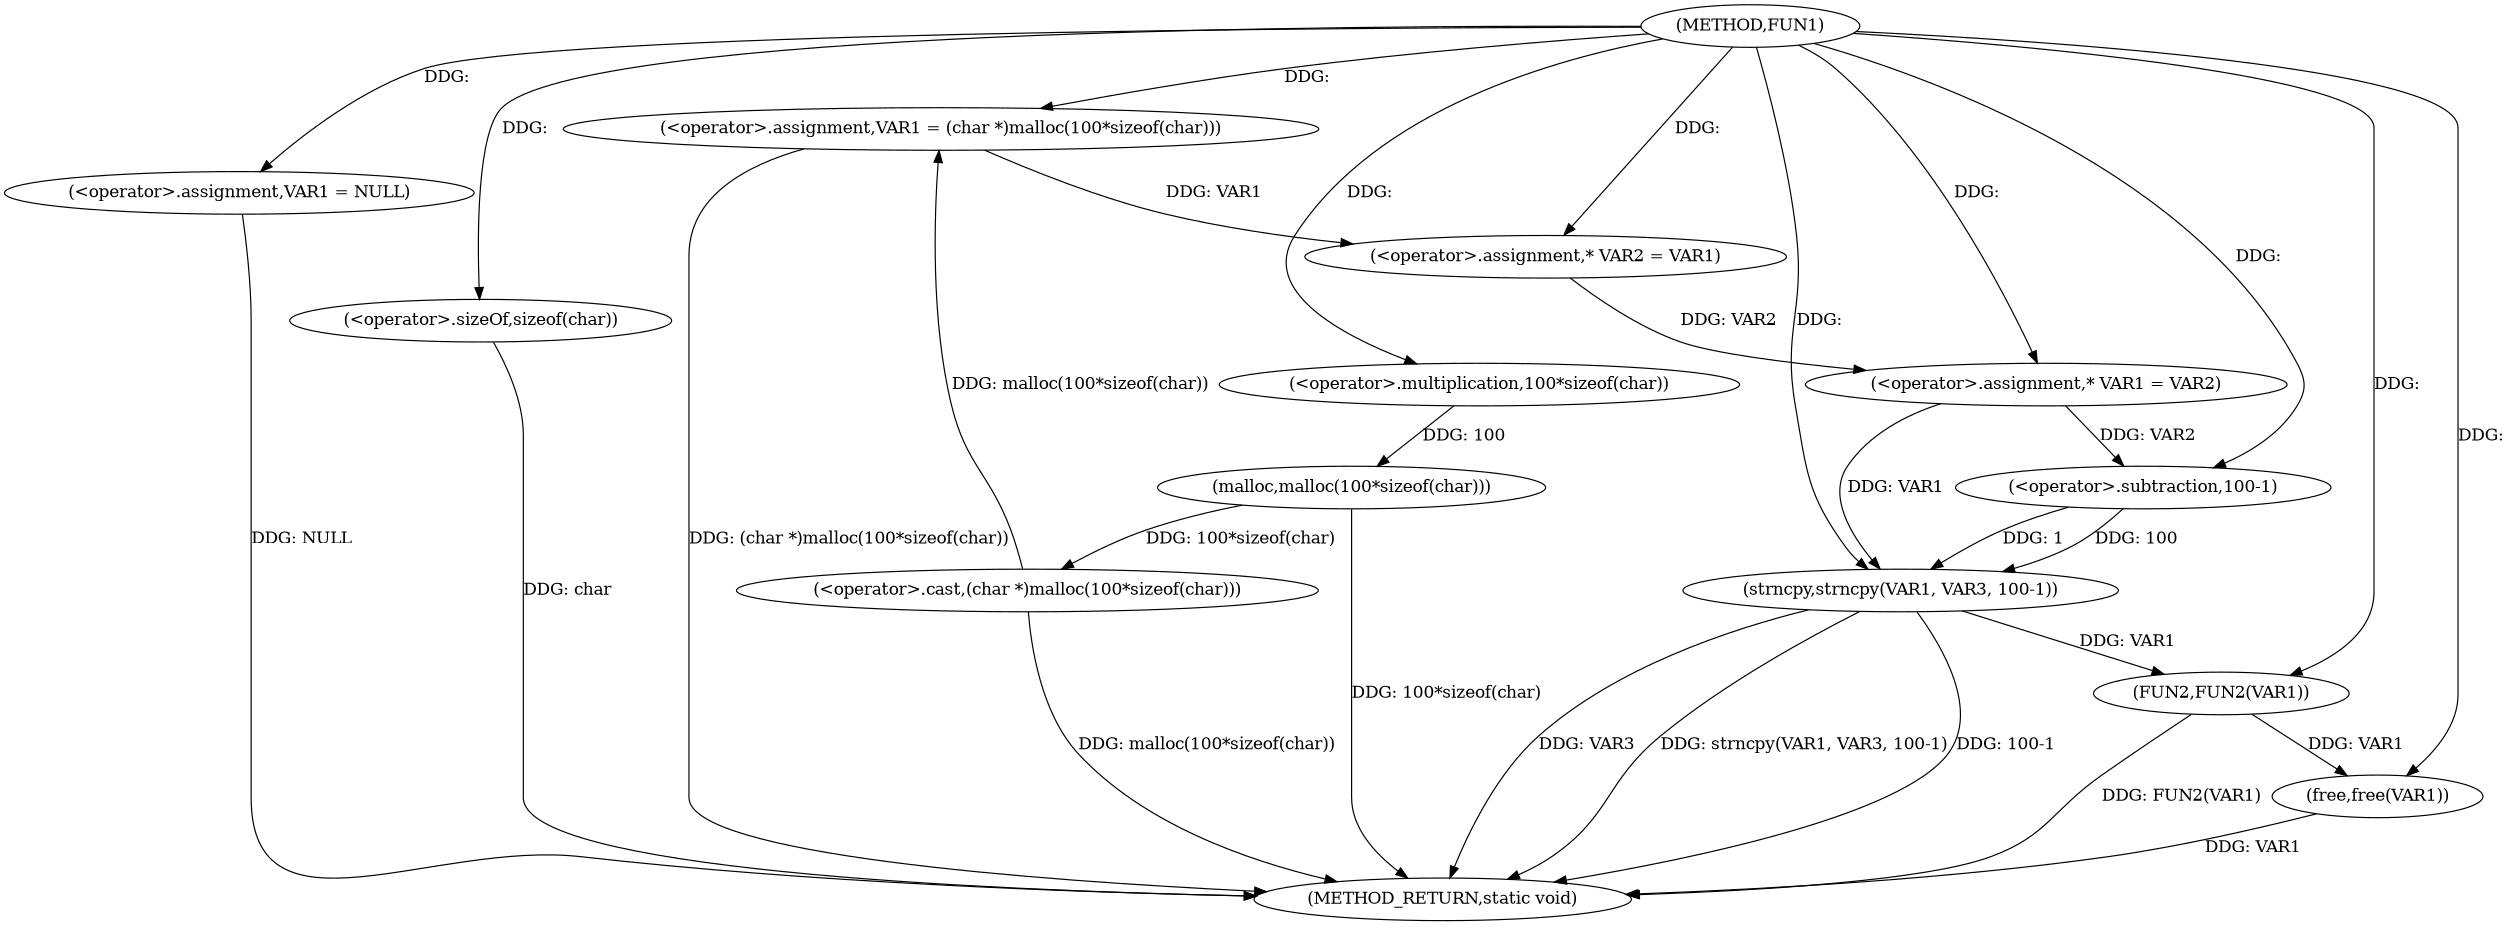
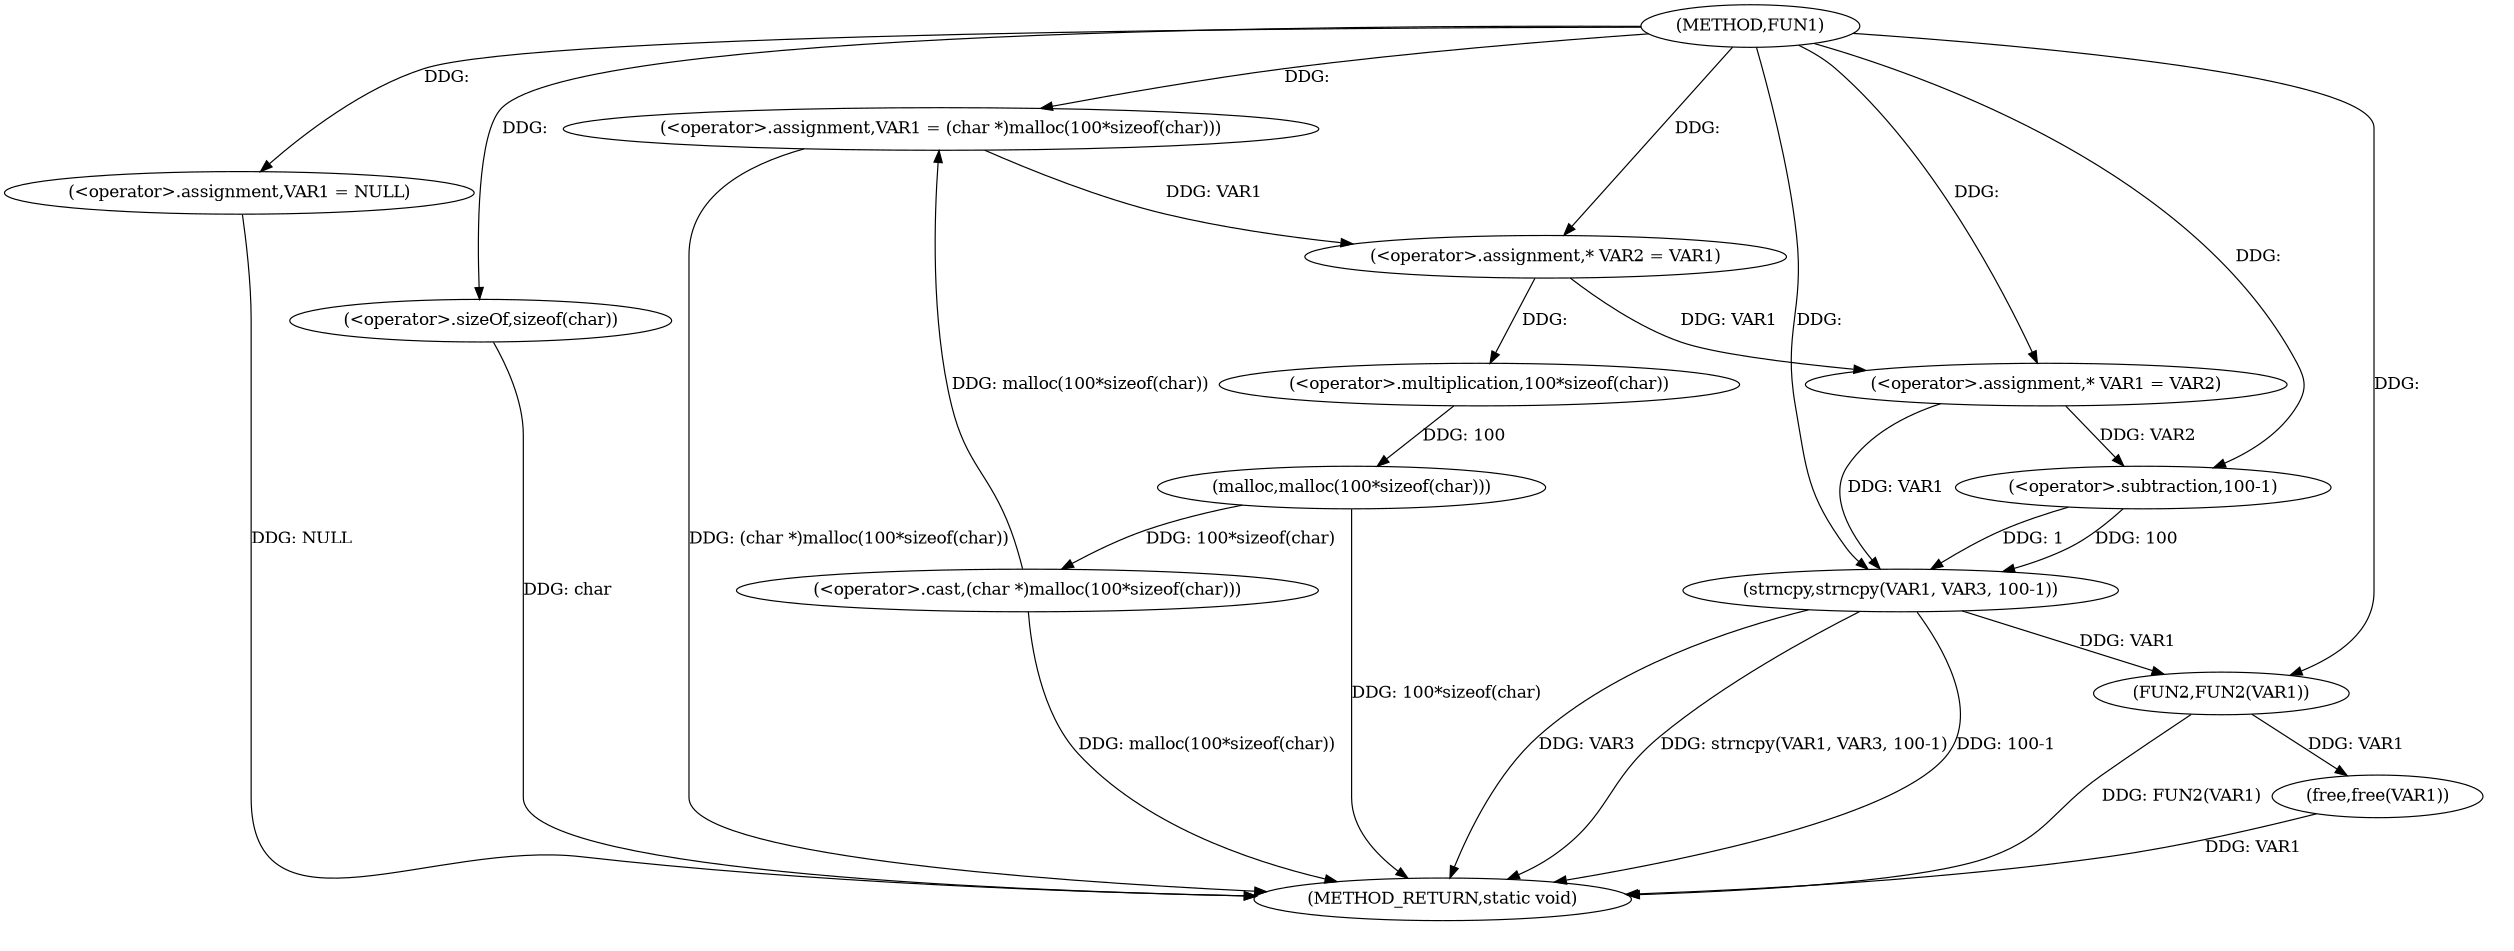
  digraph {
    n1 [label="(METHOD,FUN1)"]
    n2 [label="(<operator>.assignment,VAR1 = NULL)"]
    n3 [label="(<operator>.assignment,VAR1 = (char *)malloc(100*sizeof(char)))"]
    n4 [label="(<operator>.multiplication,100*sizeof(char))"]
    n5 [label="(<operator>.sizeOf,sizeof(char))"]
    n6 [label="(<operator>.assignment,* VAR2 = VAR1)"]
    n7 [label="(<operator>.assignment,* VAR1 = VAR2)"]
    n8 [label="(strncpy,strncpy(VAR1, VAR3, 100-1))"]
    n9 [label="(<operator>.subtraction,100-1)"]
    n10 [label="(FUN2,FUN2(VAR1))"]
    n11 [label="(free,free(VAR1))"]
    n12 [label="(METHOD_RETURN,static void)"]
    n13 [label="(malloc,malloc(100*sizeof(char)))"]
    n14 [label="(<operator>.cast,(char *)malloc(100*sizeof(char)))"]
    n1 -> n2 [label="DDG: "]
    n1 -> n3 [label="DDG: "]
-   n1 -> n4 [label="DDG: "]
+   n6 -> n4 [label="DDG: "]
    n1 -> n5 [label="DDG: "]
    n1 -> n6 [label="DDG: "]
    n1 -> n7 [label="DDG: "]
    n1 -> n8 [label="DDG: "]
    n1 -> n9 [label="DDG: "]
    n1 -> n10 [label="DDG: "]
-   n1 -> n11 [label="DDG: "]
    n2 -> n12 [label="DDG: NULL"]
    n3 -> n6 [label="DDG: VAR1"]
    n3 -> n12 [label="DDG: (char *)malloc(100*sizeof(char))"]
    n4 -> n13 [label="DDG: 100"]
    n5 -> n12 [label="DDG: char"]
-   n6 -> n7 [label="DDG: VAR2"]
+   n6 -> n7 [label="DDG: VAR1"]
    n7 -> n8 [label="DDG: VAR1"]
    n7 -> n9 [label="DDG: VAR2"]
    n8 -> n10 [label="DDG: VAR1"]
    n8 -> n12 [label="DDG: strncpy(VAR1, VAR3, 100-1)"]
    n8 -> n12 [label="DDG: VAR3"]
    n8 -> n12 [label="DDG: 100-1"]
    n9 -> n8 [label="DDG: 100"]
    n9 -> n8 [label="DDG: 1"]
    n10 -> n11 [label="DDG: VAR1"]
    n10 -> n12 [label="DDG: FUN2(VAR1)"]
    n11 -> n12 [label="DDG: VAR1"]
    n13 -> n12 [label="DDG: 100*sizeof(char)"]
    n13 -> n14 [label="DDG: 100*sizeof(char)"]
    n14 -> n3 [label="DDG: malloc(100*sizeof(char))"]
    n14 -> n12 [label="DDG: malloc(100*sizeof(char))"]
  }
